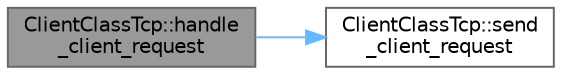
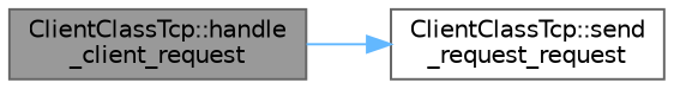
  digraph {
    rankdir=LR
    node [fontname=Helvetica fontsize=10 shape=box style=filled]
    n1 [color=gray40 fillcolor=grey60 fontcolor=black height=0.2 label="ClientClassTcp::handle\l_client_request" width=0.4]
-   n2 [color=grey40 fillcolor=white height=0.2 label="ClientClassTcp::send\l_client_request" width=0.4]
+   n2 [color=grey40 fillcolor=white height=0.2 label="ClientClassTcp::send\l_request_request" width=0.4]
    n1 -> n2 [color=steelblue1 fontname=Helvetica fontsize=10 labelfontname=Helvetica labelfontsize=10 style=solid]
  }
